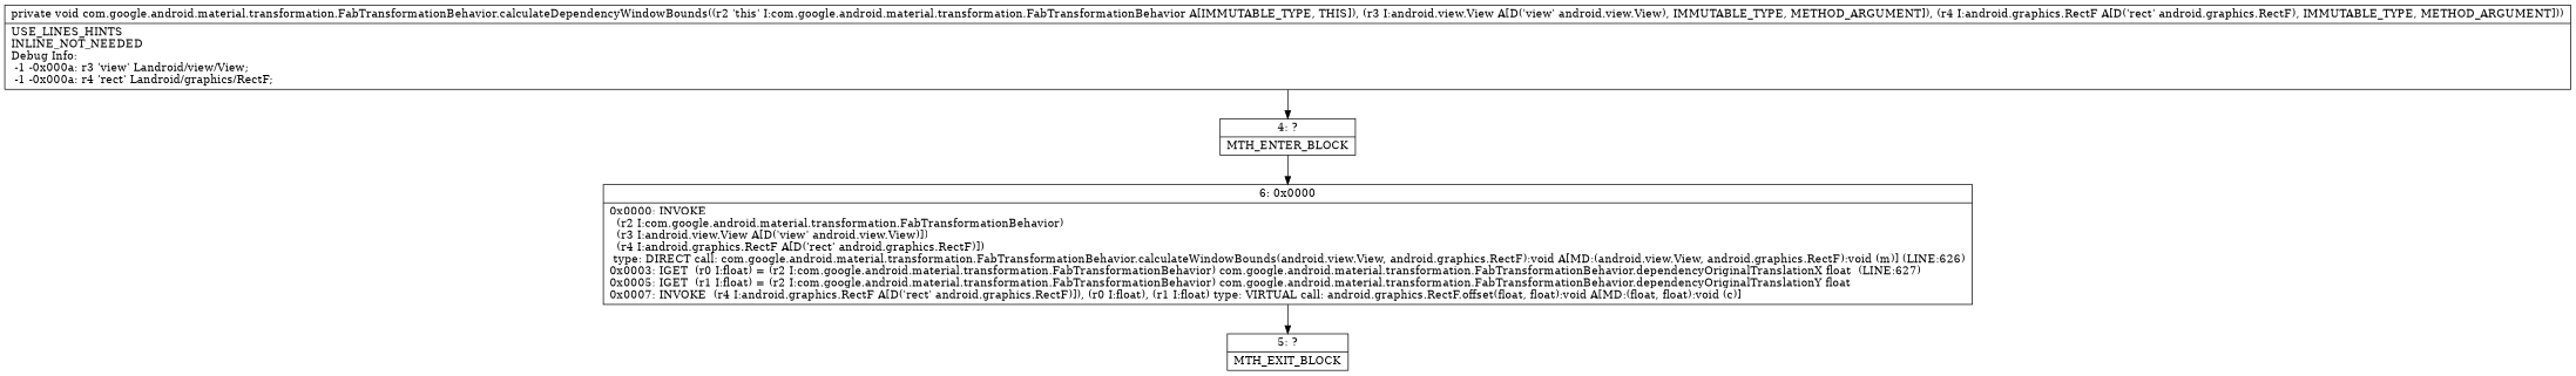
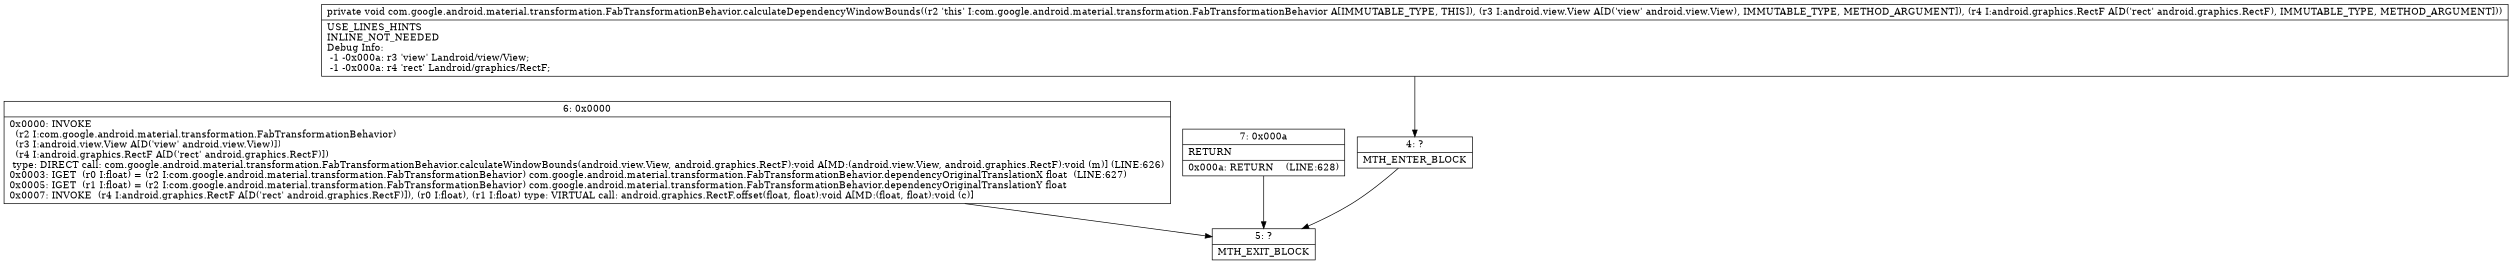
  digraph {
    node [shape=record]
    n1 [label="{4\:\ ?|MTH_ENTER_BLOCK\l}"]
    n2 [label="{6\:\ 0x0000|0x0000: INVOKE  \l  (r2 I:com.google.android.material.transformation.FabTransformationBehavior)\l  (r3 I:android.view.View A[D('view' android.view.View)])\l  (r4 I:android.graphics.RectF A[D('rect' android.graphics.RectF)])\l type: DIRECT call: com.google.android.material.transformation.FabTransformationBehavior.calculateWindowBounds(android.view.View, android.graphics.RectF):void A[MD:(android.view.View, android.graphics.RectF):void (m)] (LINE:626)\l0x0003: IGET  (r0 I:float) = (r2 I:com.google.android.material.transformation.FabTransformationBehavior) com.google.android.material.transformation.FabTransformationBehavior.dependencyOriginalTranslationX float  (LINE:627)\l0x0005: IGET  (r1 I:float) = (r2 I:com.google.android.material.transformation.FabTransformationBehavior) com.google.android.material.transformation.FabTransformationBehavior.dependencyOriginalTranslationY float \l0x0007: INVOKE  (r4 I:android.graphics.RectF A[D('rect' android.graphics.RectF)]), (r0 I:float), (r1 I:float) type: VIRTUAL call: android.graphics.RectF.offset(float, float):void A[MD:(float, float):void (c)]\l}"]
    n3 [label="{5\:\ ?|MTH_EXIT_BLOCK\l}"]
+   n4 [label="{7\:\ 0x000a|RETURN\l|0x000a: RETURN    (LINE:628)\l}"]
    n5 [label="{private void com.google.android.material.transformation.FabTransformationBehavior.calculateDependencyWindowBounds((r2 'this' I:com.google.android.material.transformation.FabTransformationBehavior A[IMMUTABLE_TYPE, THIS]), (r3 I:android.view.View A[D('view' android.view.View), IMMUTABLE_TYPE, METHOD_ARGUMENT]), (r4 I:android.graphics.RectF A[D('rect' android.graphics.RectF), IMMUTABLE_TYPE, METHOD_ARGUMENT]))  | USE_LINES_HINTS\lINLINE_NOT_NEEDED\lDebug Info:\l  \-1 \-0x000a: r3 'view' Landroid\/view\/View;\l  \-1 \-0x000a: r4 'rect' Landroid\/graphics\/RectF;\l}"]
-   n1 -> n2
+   n1 -> n3
    n2 -> n3
+   n4 -> n3
    n5 -> n1
  }
